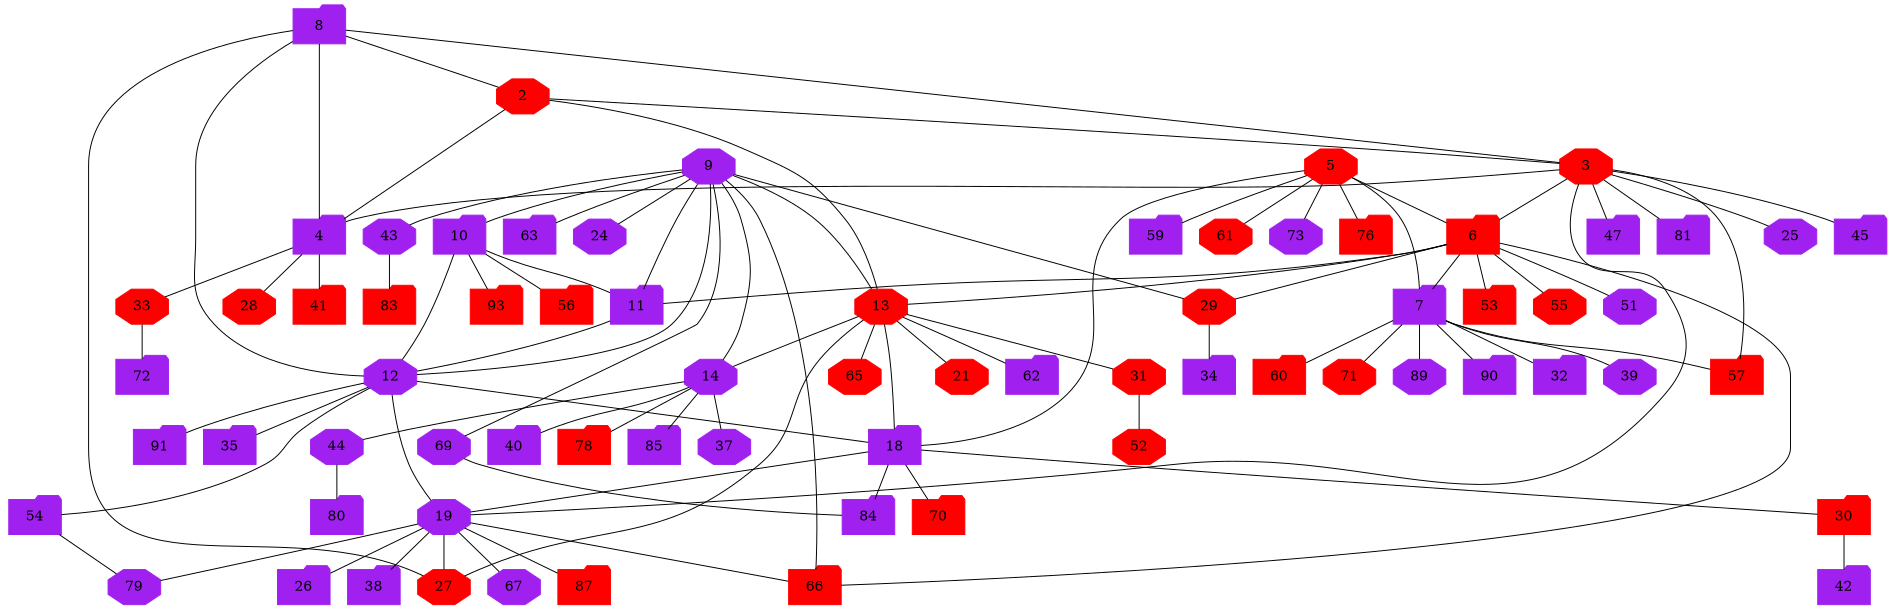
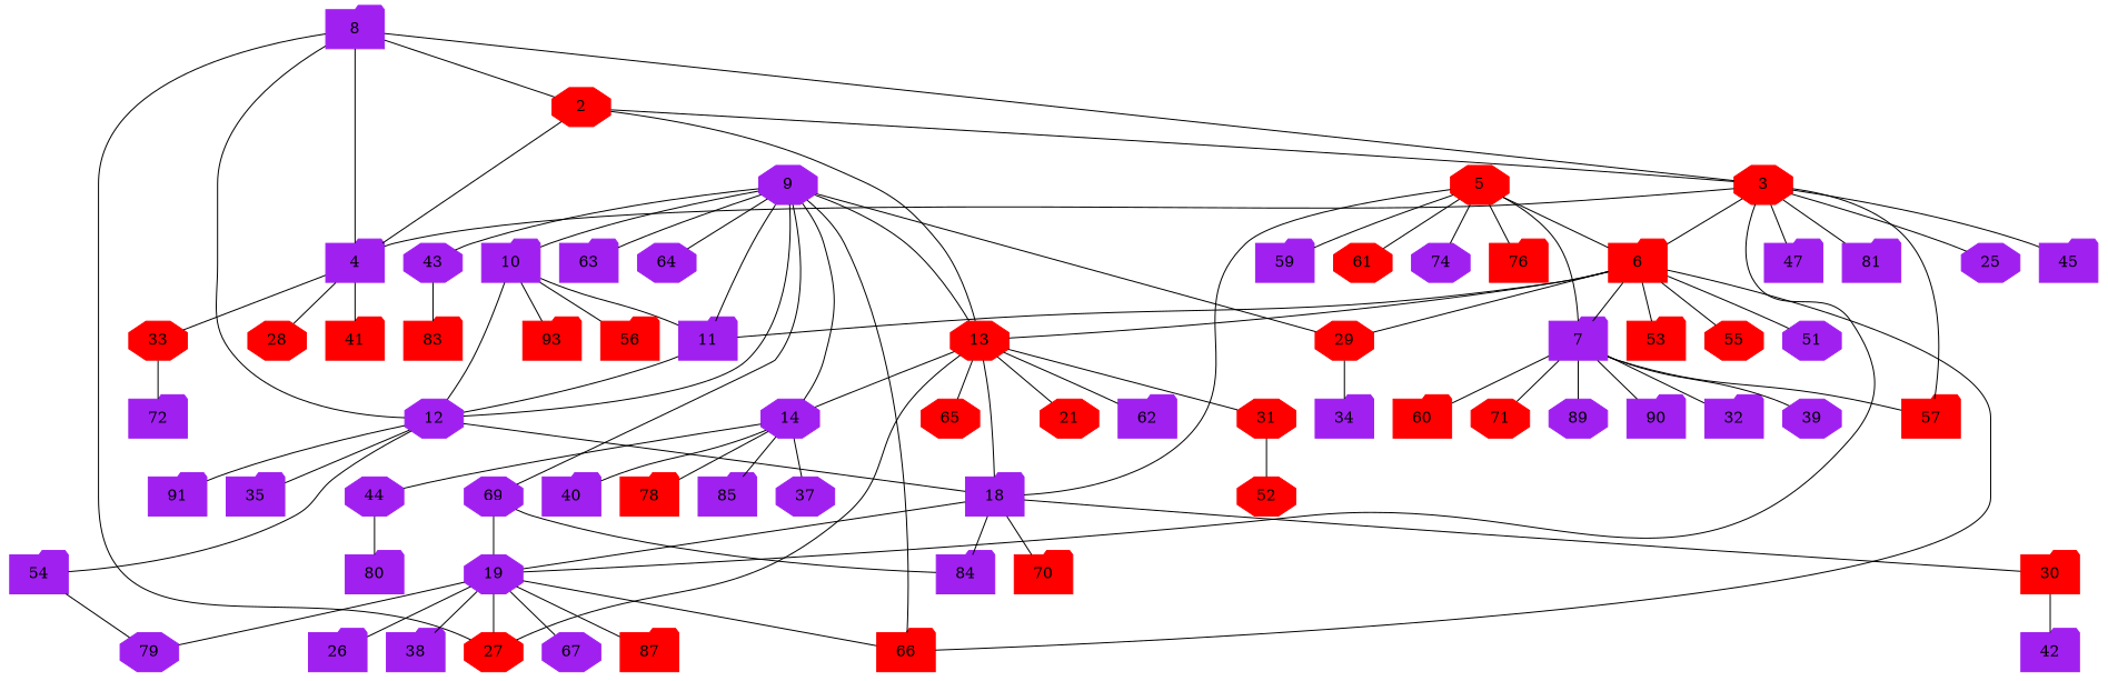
  graph {
    node [color=purple shape=folder style=filled]
    n1 [label=8 super="+86"]
    2 [color=red shape=octagon super="+24"]
    3 [color=red shape=octagon super="+23"]
    4 [super="+82"]
    12 [shape=octagon super="+17"]
    27 [color=red shape=octagon super="+48"]
    13 [color=red shape=octagon super="+15"]
    6 [color=red super="+73"]
    19 [shape=octagon super="+20"]
    25 [shape=octagon]
    45
    47 [super="+58"]
    57 [color=red]
    81
    28 [color=red shape=octagon]
    33 [color=red shape=octagon]
    41 [color=red]
    18 [super="+36"]
    35
    54
    91
    14 [shape=octagon super="+22"]
    21 [color=red shape=octagon]
    31 [color=red shape=octagon super="+77"]
    62
    65 [color=red shape=octagon super="+68"]
    7 [super="+8"]
    11
    29 [color=red shape=octagon]
    51 [shape=octagon]
    53 [color=red]
    55 [color=red shape=octagon]
    66 [color=red super="+88"]
    79 [shape=octagon]
    26
    38
    67 [shape=octagon]
    87 [color=red]
    72
    5 [color=red shape=octagon super="+75"]
    59
    61 [color=red shape=octagon]
-   74 [shape=octagon label=73]
+   74 [shape=octagon]
    76 [color=red]
    32
    39 [shape=octagon]
    60 [color=red]
    71 [color=red shape=octagon]
    89 [shape=octagon]
    90
    30 [color=red]
    70 [color=red]
    84
    34 [super="+46"]
    9 [shape=octagon super="+16"]
    10 [super="+92"]
    43 [shape=octagon]
    63
-   64 [shape=octagon label=24]
+   64 [shape=octagon]
    69 [shape=octagon]
    56 [color=red]
    93 [color=red]
    37 [shape=octagon super="+49"]
    40
    44 [shape=octagon super="+50"]
    78 [color=red]
    85
    83 [color=red]
    52 [color=red shape=octagon]
    80
    42
    n1 -- 2
    n1 -- 3
    n1 -- 4
    n1 -- 12
    n1 -- 27
    2 -- 3
    2 -- 4
    2 -- 13
    3 -- 4
    3 -- 6
    3 -- 19
    3 -- 25
    3 -- 45
    3 -- 47
    3 -- 57
    3 -- 81
    4 -- 28
    4 -- 33
    4 -- 41
-   12 -- 19 [weight=2]
+   69 -- 19 [weight=2]
    12 -- 18
    12 -- 35
    12 -- 54
    12 -- 91
    13 -- 27
    13 -- 18
    13 -- 14 [weight=2]
    13 -- 21
    13 -- 31
    13 -- 62
    13 -- 65
    6 -- 13
    6 -- 7 [weight=2]
    6 -- 11
    6 -- 29
    6 -- 51
    6 -- 53
    6 -- 55
    6 -- 66
    19 -- 27
    19 -- 66
    19 -- 79
    19 -- 26
    19 -- 38
    19 -- 67
    19 -- 87
    33 -- 72
    18 -- 19 [weight=2]
    18 -- 30
    18 -- 70
    18 -- 84
    54 -- 79
    14 -- 37
    14 -- 40
    14 -- 44
    14 -- 78
    14 -- 85
    31 -- 52
    7 -- 57
    7 -- 32
    7 -- 39
    7 -- 60
    7 -- 71
    7 -- 89
    7 -- 90
    11 -- 12
    29 -- 34
    5 -- 6
    5 -- 18
    5 -- 7 [weight=2]
    5 -- 59
    5 -- 61
    5 -- 74
    5 -- 76
    30 -- 42
    9 -- 12
    9 -- 13 [weight=2]
    9 -- 14
    9 -- 11
    9 -- 29
    9 -- 66
    9 -- 10
    9 -- 43
    9 -- 63
    9 -- 64
    9 -- 69
    10 -- 12
    10 -- 11
    10 -- 56
    10 -- 93
    43 -- 83
    69 -- 84
    44 -- 80
  }
